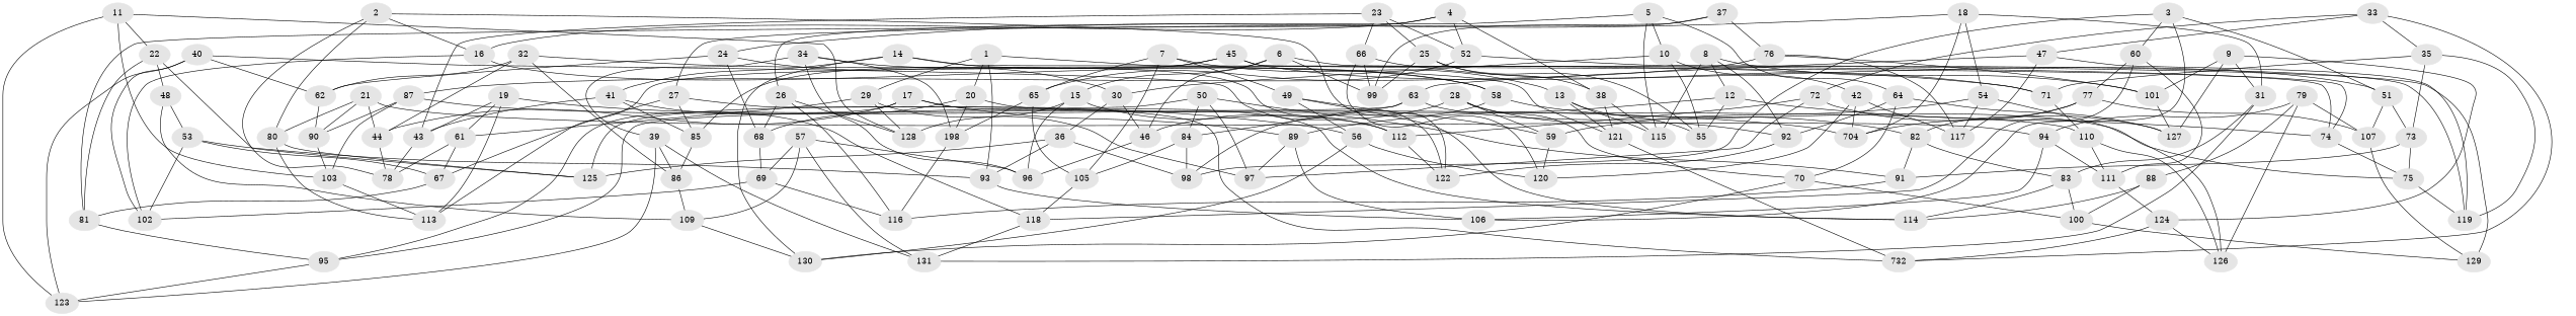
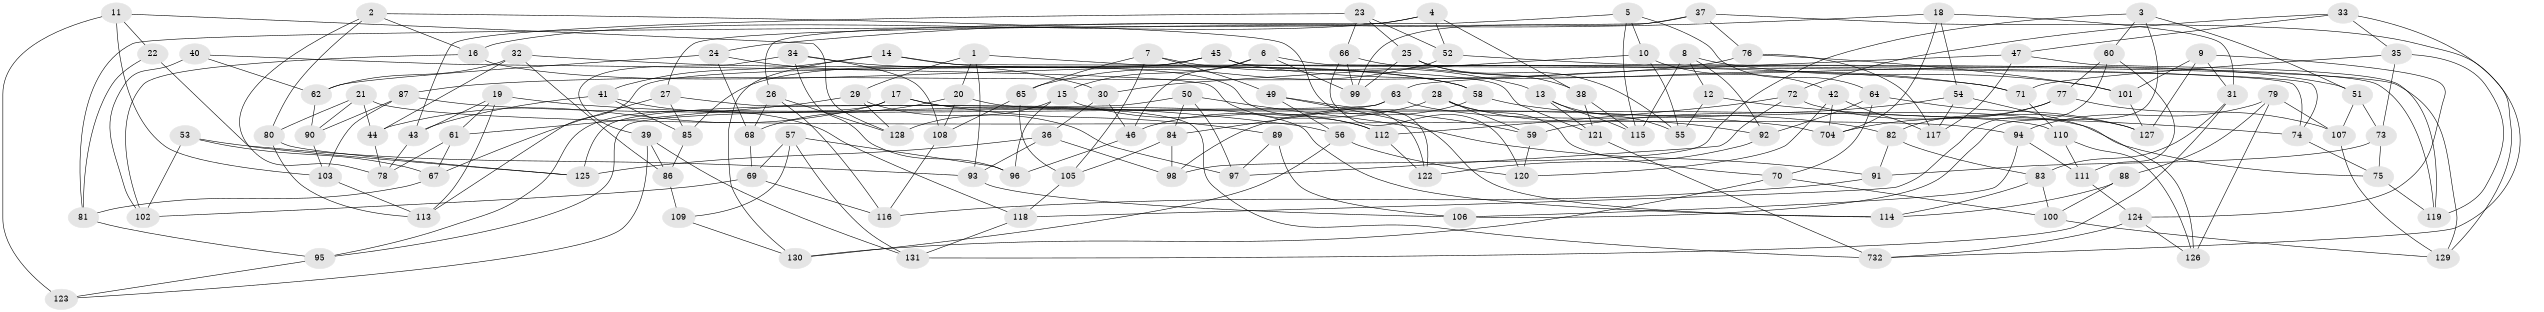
  graph {
    node [color=gray90 style=filled]
    1
    20
    29
    93
    121
    68
-   108 [label=198]
+   108
    110
    128
    61
    97
    106
    n13 [label=732]
    2
    16
    78
    80
    122
    58
    102
    113
    125
    3
    51
    60
    98
    73
    107
    118
    77
    111
    4
    27
    38
    52
    67
    85
    115
    65
    129
    5
    10
    26
    64
    30
    42
    55
    116
    92
    127
    70
    6
    15
    46
    99
    119
    96
    112
    7
    13
    49
    105
    114
    56
    59
    8
    12
    101
    74
    89
    9
    31
    124
    83
    131
    126
    36
    n78 [label=704]
    117
    120
    11
    22
    103
    123
-   48
    81
    75
    14
    41
    130
    43
    82
    17
    44
    95
    18
    24
    54
    62
    19
    69
    21
    90
    94
    53
    109
    23
    25
    66
    71
    86
    28
    100
    32
    33
    35
    47
    72
    63
    34
    39
    91
    37
    76
    87
    40
    45
    84
    88
    50
    57
    79
    1 -- 20
    1 -- 29
    1 -- 93
    1 -- 121
    20 -- 68
    20 -- 108
    20 -- 110
    29 -- 128
    29 -- 61
    29 -- 97
    93 -- 106
    121 -- n13
    68 -- 69
    108 -- 116
    110 -- 111
    110 -- 126
    61 -- 78
    61 -- 67
    2 -- 16
    2 -- 78
    2 -- 80
    2 -- 122
    16 -- 58
    16 -- 102
    80 -- 113
    80 -- 125
    58 -- 98
    58 -- 82
    3 -- 106
    3 -- 51
    3 -- 60
    3 -- 98
    51 -- 73
    51 -- 107
    60 -- 118
    60 -- 77
    60 -- 111
    73 -- 75
    73 -- 91
    107 -- 129
    118 -- 131
    77 -- 107
    77 -- n78
    77 -- 82
    111 -- 124
    4 -- 16
    4 -- 27
    4 -- 38
    4 -- 52
    27 -- n13
    27 -- 67
    27 -- 85
    38 -- 121
    38 -- 115
    52 -- 65
    52 -- 129
    67 -- 81
    85 -- 86
    65 -- 108
    65 -- 105
    5 -- 115
    5 -- 10
    5 -- 26
    5 -- 64
    10 -- 30
    10 -- 42
    10 -- 55
    26 -- 68
    26 -- 128
    26 -- 116
    64 -- 92
    64 -- 127
    64 -- 70
    30 -- 46
    30 -- 36
    42 -- n78
    42 -- 117
    42 -- 120
    92 -- 122
    70 -- 130
    70 -- 100
    6 -- 15
    6 -- 46
    6 -- 99
    6 -- 119
    15 -- 128
    15 -- 96
    15 -- 112
    46 -- 96
    112 -- 122
    7 -- 65
    7 -- 13
    7 -- 49
    7 -- 105
    13 -- 121
    13 -- 115
    13 -- 55
    49 -- 114
    49 -- 56
    49 -- 59
    105 -- 118
    56 -- 120
    56 -- 130
    59 -- 120
    8 -- 115
    8 -- 92
    8 -- 12
    8 -- 101
    12 -- 55
    12 -- 74
-   12 -- 89
    101 -- 127
    74 -- 75
    89 -- 97
    89 -- 106
    9 -- 127
    9 -- 101
    9 -- 31
    9 -- 124
    31 -- 83
    31 -- 131
    124 -- n13
    124 -- 126
    83 -- 114
    83 -- 100
    36 -- 93
    36 -- 125
    36 -- 98
    11 -- 128
    11 -- 22
    11 -- 103
    11 -- 123
    22 -- 125
-   22 -- 48
    22 -- 81
    103 -- 113
-   48 -- 53
-   48 -- 109
    81 -- 95
    75 -- 119
    14 -- 122
    14 -- 74
    14 -- 41
    14 -- 130
    41 -- 118
    41 -- 85
    41 -- 43
    43 -- 78
    82 -- 83
    82 -- 91
    17 -- 114
    17 -- 89
    17 -- 44
    17 -- 95
    44 -- 78
    95 -- 123
    18 -- 31
    18 -- n78
    18 -- 24
    18 -- 54
    24 -- 68
    24 -- 30
    24 -- 62
    54 -- 59
    54 -- 126
    54 -- 117
    62 -- 90
    19 -- 61
    19 -- 113
    19 -- 56
    19 -- 43
    69 -- 102
    69 -- 116
    21 -- 80
    21 -- 44
    21 -- 90
    21 -- 94
    90 -- 103
    94 -- 106
    94 -- 111
    53 -- 93
    53 -- 102
    53 -- 67
    109 -- 130
    23 -- 52
    23 -- 43
    23 -- 25
    23 -- 66
    25 -- 38
    25 -- 55
    25 -- 99
    66 -- 99
    66 -- 120
    66 -- 71
    71 -- 110
    86 -- 109
    28 -- 92
    28 -- 70
    28 -- 46
    28 -- 59
    100 -- 129
    32 -- 44
    32 -- 62
    32 -- 71
    32 -- 86
    33 -- n13
    33 -- 35
    33 -- 47
    33 -- 72
    35 -- 73
    35 -- 119
    35 -- 71
    47 -- 119
    47 -- 117
    47 -- 63
    72 -- 97
    72 -- 127
    72 -- 112
    63 -- 75
    63 -- 95
    63 -- 84
    34 -- 108
    34 -- 58
    34 -- 96
    34 -- 39
    39 -- 131
    39 -- 123
    39 -- 86
    91 -- 116
+   37 -- 129
    37 -- 99
    37 -- 81
    37 -- 76
    76 -- 101
    76 -- 117
    76 -- 87
    87 -- n78
    87 -- 103
    87 -- 90
    40 -- 102
    40 -- 112
-   40 -- 123
    40 -- 62
    45 -- 113
    45 -- 51
    45 -- 85
    45 -- 74
    84 -- 98
    84 -- 105
    88 -- 114
    88 -- 100
    50 -- 97
    50 -- 125
    50 -- 91
    50 -- 84
    57 -- 96
    57 -- 131
    57 -- 69
    57 -- 109
    79 -- 107
    79 -- 126
    79 -- 94
    79 -- 88
  }
